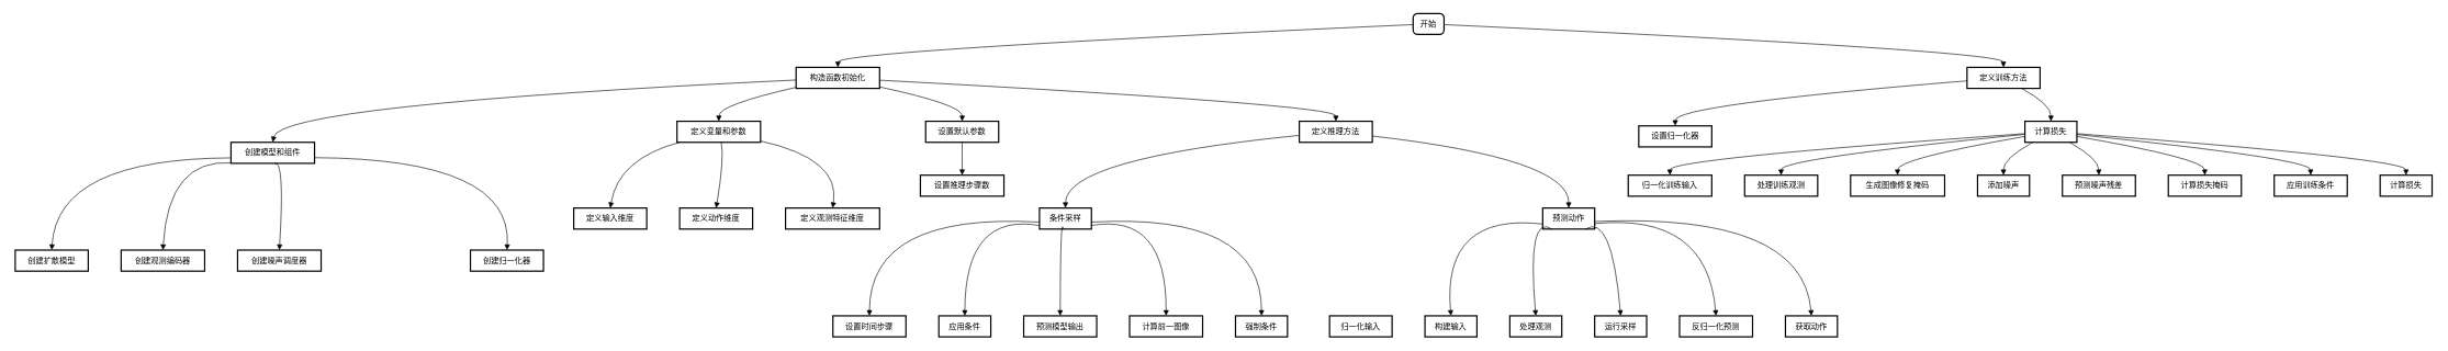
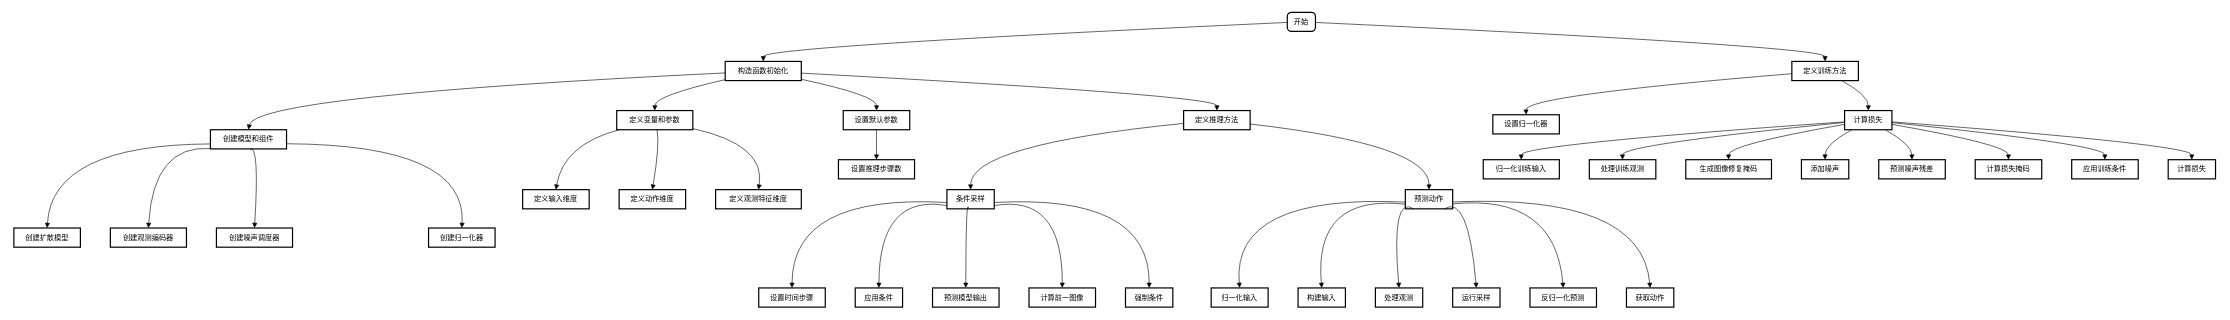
  <mxCell id="0" />
  <mxCell id="1" parent="0" />
  <mxCell id="2" value="开始" style="rounded=1;absoluteArcSize=1;arcSize=14;whiteSpace=wrap;strokeWidth=2;" parent="1" vertex="1"><mxGeometry x="2145" y="20" width="47" height="32" as="geometry" /></mxCell>
  <mxCell id="3" value="构造函数初始化" style="whiteSpace=wrap;strokeWidth=2;" parent="1" vertex="1"><mxGeometry x="1207" y="102" width="127" height="32" as="geometry" /></mxCell>
  <mxCell id="4" value="定义变量和参数" style="whiteSpace=wrap;strokeWidth=2;" parent="1" vertex="1"><mxGeometry x="1026" y="184" width="127" height="32" as="geometry" /></mxCell>
  <mxCell id="5" value="创建模型和组件" style="whiteSpace=wrap;strokeWidth=2;" parent="1" vertex="1"><mxGeometry x="348" y="216" width="127" height="32" as="geometry" /></mxCell>
  <mxCell id="6" value="设置默认参数" style="whiteSpace=wrap;strokeWidth=2;" parent="1" vertex="1"><mxGeometry x="1404" y="184" width="111" height="32" as="geometry" /></mxCell>
  <mxCell id="7" value="创建扩散模型" style="whiteSpace=wrap;strokeWidth=2;" parent="1" vertex="1"><mxGeometry x="20" y="380" width="111" height="32" as="geometry" /></mxCell>
  <mxCell id="8" value="创建观测编码器" style="whiteSpace=wrap;strokeWidth=2;" parent="1" vertex="1"><mxGeometry x="181" y="380" width="127" height="32" as="geometry" /></mxCell>
  <mxCell id="9" value="创建噪声调度器" style="whiteSpace=wrap;strokeWidth=2;" parent="1" vertex="1"><mxGeometry x="358" y="380" width="127" height="32" as="geometry" /></mxCell>
  <mxCell id="10" value="创建归一化器" style="whiteSpace=wrap;strokeWidth=2;" parent="1" vertex="1"><mxGeometry x="712" y="380" width="111" height="32" as="geometry" /></mxCell>
  <mxCell id="11" value="定义输入维度" style="whiteSpace=wrap;strokeWidth=2;" parent="1" vertex="1"><mxGeometry x="869" y="316" width="111" height="32" as="geometry" /></mxCell>
  <mxCell id="12" value="定义动作维度" style="whiteSpace=wrap;strokeWidth=2;" parent="1" vertex="1"><mxGeometry x="1030" y="316" width="111" height="32" as="geometry" /></mxCell>
  <mxCell id="13" value="定义观测特征维度" style="whiteSpace=wrap;strokeWidth=2;" parent="1" vertex="1"><mxGeometry x="1191" y="316" width="143" height="32" as="geometry" /></mxCell>
  <mxCell id="14" value="设置推理步骤数" style="whiteSpace=wrap;strokeWidth=2;" parent="1" vertex="1"><mxGeometry x="1396" y="266" width="127" height="32" as="geometry" /></mxCell>
  <mxCell id="15" value="定义推理方法" style="whiteSpace=wrap;strokeWidth=2;" parent="1" vertex="1"><mxGeometry x="1972" y="184" width="111" height="32" as="geometry" /></mxCell>
  <mxCell id="16" value="条件采样" style="whiteSpace=wrap;strokeWidth=2;" parent="1" vertex="1"><mxGeometry x="1577" y="316" width="79" height="32" as="geometry" /></mxCell>
  <mxCell id="17" value="预测动作" style="whiteSpace=wrap;strokeWidth=2;" parent="1" vertex="1"><mxGeometry x="2342" y="316" width="79" height="32" as="geometry" /></mxCell>
  <mxCell id="18" value="设置时间步骤" style="whiteSpace=wrap;strokeWidth=2;" parent="1" vertex="1"><mxGeometry x="1263" y="480" width="111" height="32" as="geometry" /></mxCell>
  <mxCell id="19" value="应用条件" style="whiteSpace=wrap;strokeWidth=2;" parent="1" vertex="1"><mxGeometry x="1424" y="480" width="79" height="32" as="geometry" /></mxCell>
  <mxCell id="20" value="预测模型输出" style="whiteSpace=wrap;strokeWidth=2;" parent="1" vertex="1"><mxGeometry x="1553" y="480" width="111" height="32" as="geometry" /></mxCell>
  <mxCell id="21" value="计算前一图像" style="whiteSpace=wrap;strokeWidth=2;" parent="1" vertex="1"><mxGeometry x="1714" y="480" width="111" height="32" as="geometry" /></mxCell>
  <mxCell id="22" value="强制条件" style="whiteSpace=wrap;strokeWidth=2;" parent="1" vertex="1"><mxGeometry x="1875" y="480" width="79" height="32" as="geometry" /></mxCell>
  <mxCell id="23" value="归一化输入" style="whiteSpace=wrap;strokeWidth=2;" parent="1" vertex="1"><mxGeometry x="2018" y="480" width="95" height="32" as="geometry" /></mxCell>
  <mxCell id="24" value="构建输入" style="whiteSpace=wrap;strokeWidth=2;" parent="1" vertex="1"><mxGeometry x="2163" y="480" width="79" height="32" as="geometry" /></mxCell>
  <mxCell id="25" value="处理观测" style="whiteSpace=wrap;strokeWidth=2;" parent="1" vertex="1"><mxGeometry x="2292" y="480" width="79" height="32" as="geometry" /></mxCell>
  <mxCell id="26" value="运行采样" style="whiteSpace=wrap;strokeWidth=2;" parent="1" vertex="1"><mxGeometry x="2421" y="480" width="79" height="32" as="geometry" /></mxCell>
  <mxCell id="27" value="反归一化预测" style="whiteSpace=wrap;strokeWidth=2;" parent="1" vertex="1"><mxGeometry x="2550" y="480" width="111" height="32" as="geometry" /></mxCell>
  <mxCell id="28" value="获取动作" style="whiteSpace=wrap;strokeWidth=2;" parent="1" vertex="1"><mxGeometry x="2711" y="480" width="79" height="32" as="geometry" /></mxCell>
  <mxCell id="29" value="定义训练方法" style="whiteSpace=wrap;strokeWidth=2;" parent="1" vertex="1"><mxGeometry x="2987" y="102" width="111" height="32" as="geometry" /></mxCell>
  <mxCell id="30" value="设置归一化器" style="whiteSpace=wrap;strokeWidth=2;" parent="1" vertex="1"><mxGeometry x="2488" y="191" width="111" height="32" as="geometry" /></mxCell>
  <mxCell id="31" value="计算损失" style="whiteSpace=wrap;strokeWidth=2;" parent="1" vertex="1"><mxGeometry x="3075" y="184" width="79" height="32" as="geometry" /></mxCell>
  <mxCell id="32" value="归一化训练输入" style="whiteSpace=wrap;strokeWidth=2;" parent="1" vertex="1"><mxGeometry x="2472" y="266" width="127" height="32" as="geometry" /></mxCell>
  <mxCell id="33" value="处理训练观测" style="whiteSpace=wrap;strokeWidth=2;" parent="1" vertex="1"><mxGeometry x="2649" y="266" width="111" height="32" as="geometry" /></mxCell>
  <mxCell id="34" value="生成图像修复掩码" style="whiteSpace=wrap;strokeWidth=2;" parent="1" vertex="1"><mxGeometry x="2810" y="266" width="143" height="32" as="geometry" /></mxCell>
  <mxCell id="35" value="添加噪声" style="whiteSpace=wrap;strokeWidth=2;" parent="1" vertex="1"><mxGeometry x="3003" y="266" width="79" height="32" as="geometry" /></mxCell>
  <mxCell id="36" value="预测噪声残差" style="whiteSpace=wrap;strokeWidth=2;" parent="1" vertex="1"><mxGeometry x="3132" y="266" width="111" height="32" as="geometry" /></mxCell>
  <mxCell id="37" value="计算损失掩码" style="whiteSpace=wrap;strokeWidth=2;" parent="1" vertex="1"><mxGeometry x="3293" y="266" width="111" height="32" as="geometry" /></mxCell>
  <mxCell id="38" value="应用训练条件" style="whiteSpace=wrap;strokeWidth=2;" parent="1" vertex="1"><mxGeometry x="3454" y="266" width="111" height="32" as="geometry" /></mxCell>
  <mxCell id="39" value="计算损失" style="whiteSpace=wrap;strokeWidth=2;" parent="1" vertex="1"><mxGeometry x="3615" y="266" width="79" height="32" as="geometry" /></mxCell>
  <mxCell id="40" value="" style="curved=1;startArrow=none;endArrow=block;exitX=0;exitY=0.53;entryX=0.5;entryY=0;rounded=0;" parent="1" source="2" target="3" edge="1"><mxGeometry relative="1" as="geometry"><Array as="points"><mxPoint x="1271" y="77" /></Array></mxGeometry></mxCell>
  <mxCell id="41" value="" style="curved=1;startArrow=none;endArrow=block;exitX=0;exitY=0.95;entryX=0.5;entryY=0;rounded=0;" parent="1" source="3" target="4" edge="1"><mxGeometry relative="1" as="geometry"><Array as="points"><mxPoint x="1090" y="159" /></Array></mxGeometry></mxCell>
  <mxCell id="42" value="" style="curved=1;startArrow=none;endArrow=block;exitX=0;exitY=0.6;entryX=0.5;entryY=0;rounded=0;" parent="1" source="3" target="5" edge="1"><mxGeometry relative="1" as="geometry"><Array as="points"><mxPoint x="422" y="159" /></Array></mxGeometry></mxCell>
  <mxCell id="43" value="" style="curved=1;startArrow=none;endArrow=block;exitX=1;exitY=0.93;entryX=0.5;entryY=0;rounded=0;" parent="1" source="3" target="6" edge="1"><mxGeometry relative="1" as="geometry"><Array as="points"><mxPoint x="1460" y="159" /></Array></mxGeometry></mxCell>
  <mxCell id="44" value="" style="curved=1;startArrow=none;endArrow=block;exitX=0;exitY=0.74;entryX=0.5;entryY=0;rounded=0;" parent="1" source="5" target="7" edge="1"><mxGeometry relative="1" as="geometry"><Array as="points"><mxPoint x="84" y="241" /></Array></mxGeometry></mxCell>
  <mxCell id="45" value="" style="curved=1;startArrow=none;endArrow=block;exitX=0;exitY=0.98;entryX=0.5;entryY=0;rounded=0;" parent="1" source="5" target="8" edge="1"><mxGeometry relative="1" as="geometry"><Array as="points"><mxPoint x="253" y="241" /></Array></mxGeometry></mxCell>
  <mxCell id="46" value="" style="curved=1;startArrow=none;endArrow=block;exitX=0.52;exitY=1;entryX=0.5;entryY=0;rounded=0;" parent="1" source="5" target="9" edge="1"><mxGeometry relative="1" as="geometry"><Array as="points"><mxPoint x="430" y="241" /></Array></mxGeometry></mxCell>
  <mxCell id="47" value="" style="curved=1;startArrow=none;endArrow=block;exitX=1;exitY=0.73;entryX=0.5;entryY=0;rounded=0;" parent="1" source="5" target="10" edge="1"><mxGeometry relative="1" as="geometry"><Array as="points"><mxPoint x="776" y="241" /></Array></mxGeometry></mxCell>
  <mxCell id="48" value="" style="curved=1;startArrow=none;endArrow=block;exitX=0.03;exitY=1;entryX=0.5;entryY=0;rounded=0;" parent="1" source="4" target="11" edge="1"><mxGeometry relative="1" as="geometry"><Array as="points"><mxPoint x="937" y="241" /></Array></mxGeometry></mxCell>
  <mxCell id="49" value="" style="curved=1;startArrow=none;endArrow=block;exitX=0.53;exitY=1;entryX=0.5;entryY=0;rounded=0;" parent="1" source="4" target="12" edge="1"><mxGeometry relative="1" as="geometry"><Array as="points"><mxPoint x="1098" y="241" /></Array></mxGeometry></mxCell>
  <mxCell id="50" value="" style="curved=1;startArrow=none;endArrow=block;exitX=1;exitY=0.94;entryX=0.5;entryY=0;rounded=0;" parent="1" source="4" target="13" edge="1"><mxGeometry relative="1" as="geometry"><Array as="points"><mxPoint x="1275" y="241" /></Array></mxGeometry></mxCell>
  <mxCell id="51" value="" style="curved=1;startArrow=none;endArrow=block;exitX=0.5;exitY=1;entryX=0.5;entryY=0;rounded=0;" parent="1" source="6" target="14" edge="1"><mxGeometry relative="1" as="geometry"><Array as="points" /></mxGeometry></mxCell>
  <mxCell id="52" value="" style="curved=1;startArrow=none;endArrow=block;exitX=1;exitY=0.61;entryX=0.5;entryY=0;rounded=0;" parent="1" source="3" target="15" edge="1"><mxGeometry relative="1" as="geometry"><Array as="points"><mxPoint x="2028" y="159" /></Array></mxGeometry></mxCell>
  <mxCell id="53" value="" style="curved=1;startArrow=none;endArrow=block;exitX=0;exitY=0.67;entryX=0.5;entryY=0;rounded=0;" parent="1" source="15" target="16" edge="1"><mxGeometry relative="1" as="geometry"><Array as="points"><mxPoint x="1617" y="241" /></Array></mxGeometry></mxCell>
  <mxCell id="54" value="" style="curved=1;startArrow=none;endArrow=block;exitX=1;exitY=0.7;entryX=0.5;entryY=0;rounded=0;" parent="1" source="15" target="17" edge="1"><mxGeometry relative="1" as="geometry"><Array as="points"><mxPoint x="2382" y="241" /></Array></mxGeometry></mxCell>
  <mxCell id="55" value="" style="curved=1;startArrow=none;endArrow=block;exitX=0;exitY=0.67;entryX=0.5;entryY=0;rounded=0;" parent="1" source="16" target="18" edge="1"><mxGeometry relative="1" as="geometry"><Array as="points"><mxPoint x="1319" y="323" /></Array></mxGeometry></mxCell>
  <mxCell id="56" value="" style="curved=1;startArrow=none;endArrow=block;exitX=0;exitY=0.83;entryX=0.5;entryY=0;rounded=0;" parent="1" source="16" target="19" edge="1"><mxGeometry relative="1" as="geometry"><Array as="points"><mxPoint x="1464" y="323" /></Array></mxGeometry></mxCell>
  <mxCell id="57" value="" style="curved=1;startArrow=none;endArrow=block;exitX=0.46;exitY=1;entryX=0.5;entryY=0;rounded=0;" parent="1" source="16" target="20" edge="1"><mxGeometry relative="1" as="geometry"><Array as="points"><mxPoint x="1609" y="323" /></Array></mxGeometry></mxCell>
  <mxCell id="58" value="" style="curved=1;startArrow=none;endArrow=block;exitX=1;exitY=0.83;entryX=0.5;entryY=0;rounded=0;" parent="1" source="16" target="21" edge="1"><mxGeometry relative="1" as="geometry"><Array as="points"><mxPoint x="1770" y="323" /></Array></mxGeometry></mxCell>
  <mxCell id="59" value="" style="curved=1;startArrow=none;endArrow=block;exitX=1;exitY=0.67;entryX=0.5;entryY=0;rounded=0;" parent="1" source="16" target="22" edge="1"><mxGeometry relative="1" as="geometry"><Array as="points"><mxPoint x="1915" y="323" /></Array></mxGeometry></mxCell>
+ <mxCell id="60" value="" style="curved=1;startArrow=none;endArrow=block;exitX=0;exitY=0.65;entryX=0.5;entryY=0;rounded=0;" parent="1" source="17" target="23" edge="1"><mxGeometry relative="1" as="geometry"><Array as="points"><mxPoint x="2052" y="323" /></Array></mxGeometry></mxCell>
  <mxCell id="61" value="" style="curved=1;startArrow=none;endArrow=block;exitX=0;exitY=0.76;entryX=0.5;entryY=0;rounded=0;" parent="1" source="17" target="24" edge="1"><mxGeometry relative="1" as="geometry"><Array as="points"><mxPoint x="2189" y="323" /></Array></mxGeometry></mxCell>
  <mxCell id="62" value="" style="curved=1;startArrow=none;endArrow=block;exitX=0.18;exitY=1;entryX=0.5;entryY=0;rounded=0;" parent="1" source="17" target="25" edge="1"><mxGeometry relative="1" as="geometry"><Array as="points"><mxPoint x="2318" y="323" /></Array></mxGeometry></mxCell>
  <mxCell id="63" value="" style="curved=1;startArrow=none;endArrow=block;exitX=0.82;exitY=1;entryX=0.5;entryY=0;rounded=0;" parent="1" source="17" target="26" edge="1"><mxGeometry relative="1" as="geometry"><Array as="points"><mxPoint x="2447" y="323" /></Array></mxGeometry></mxCell>
  <mxCell id="64" value="" style="curved=1;startArrow=none;endArrow=block;exitX=1;exitY=0.74;entryX=0.5;entryY=0;rounded=0;" parent="1" source="17" target="27" edge="1"><mxGeometry relative="1" as="geometry"><Array as="points"><mxPoint x="2592" y="323" /></Array></mxGeometry></mxCell>
  <mxCell id="65" value="" style="curved=1;startArrow=none;endArrow=block;exitX=1;exitY=0.64;entryX=0.5;entryY=0;rounded=0;" parent="1" source="17" target="28" edge="1"><mxGeometry relative="1" as="geometry"><Array as="points"><mxPoint x="2737" y="323" /></Array></mxGeometry></mxCell>
  <mxCell id="66" value="" style="curved=1;startArrow=none;endArrow=block;exitX=1;exitY=0.53;entryX=0.5;entryY=0;rounded=0;" parent="1" source="2" target="29" edge="1"><mxGeometry relative="1" as="geometry"><Array as="points"><mxPoint x="3042" y="77" /></Array></mxGeometry></mxCell>
  <mxCell id="67" value="" style="curved=1;startArrow=none;endArrow=block;exitX=0;exitY=0.64;entryX=0.5;entryY=0;rounded=0;" parent="1" source="29" target="30" edge="1"><mxGeometry relative="1" as="geometry"><Array as="points"><mxPoint x="2543" y="159" /></Array></mxGeometry></mxCell>
  <mxCell id="68" value="" style="curved=1;startArrow=none;endArrow=block;exitX=0.75;exitY=1;entryX=0.5;entryY=0;rounded=0;" parent="1" source="29" target="31" edge="1"><mxGeometry relative="1" as="geometry"><Array as="points"><mxPoint x="3115" y="159" /></Array></mxGeometry></mxCell>
  <mxCell id="69" value="" style="curved=1;startArrow=none;endArrow=block;exitX=0;exitY=0.59;entryX=0.5;entryY=0;rounded=0;" parent="1" source="31" target="32" edge="1"><mxGeometry relative="1" as="geometry"><Array as="points"><mxPoint x="2535" y="241" /></Array></mxGeometry></mxCell>
  <mxCell id="70" value="" style="curved=1;startArrow=none;endArrow=block;exitX=0;exitY=0.62;entryX=0.5;entryY=0;rounded=0;" parent="1" source="31" target="33" edge="1"><mxGeometry relative="1" as="geometry"><Array as="points"><mxPoint x="2704" y="241" /></Array></mxGeometry></mxCell>
  <mxCell id="71" value="" style="curved=1;startArrow=none;endArrow=block;exitX=0;exitY=0.72;entryX=0.5;entryY=0;rounded=0;" parent="1" source="31" target="34" edge="1"><mxGeometry relative="1" as="geometry"><Array as="points"><mxPoint x="2881" y="241" /></Array></mxGeometry></mxCell>
  <mxCell id="72" value="" style="curved=1;startArrow=none;endArrow=block;exitX=0.15;exitY=1;entryX=0.5;entryY=0;rounded=0;" parent="1" source="31" target="35" edge="1"><mxGeometry relative="1" as="geometry"><Array as="points"><mxPoint x="3042" y="241" /></Array></mxGeometry></mxCell>
  <mxCell id="73" value="" style="curved=1;startArrow=none;endArrow=block;exitX=0.86;exitY=1;entryX=0.5;entryY=0;rounded=0;" parent="1" source="31" target="36" edge="1"><mxGeometry relative="1" as="geometry"><Array as="points"><mxPoint x="3187" y="241" /></Array></mxGeometry></mxCell>
  <mxCell id="74" value="" style="curved=1;startArrow=none;endArrow=block;exitX=1;exitY=0.72;entryX=0.5;entryY=0;rounded=0;" parent="1" source="31" target="37" edge="1"><mxGeometry relative="1" as="geometry"><Array as="points"><mxPoint x="3348" y="241" /></Array></mxGeometry></mxCell>
  <mxCell id="75" value="" style="curved=1;startArrow=none;endArrow=block;exitX=1;exitY=0.63;entryX=0.5;entryY=0;rounded=0;" parent="1" source="31" target="38" edge="1"><mxGeometry relative="1" as="geometry"><Array as="points"><mxPoint x="3509" y="241" /></Array></mxGeometry></mxCell>
  <mxCell id="76" value="" style="curved=1;startArrow=none;endArrow=block;exitX=1;exitY=0.59;entryX=0.5;entryY=0;rounded=0;" parent="1" source="31" target="39" edge="1"><mxGeometry relative="1" as="geometry"><Array as="points"><mxPoint x="3654" y="241" /></Array></mxGeometry></mxCell>
